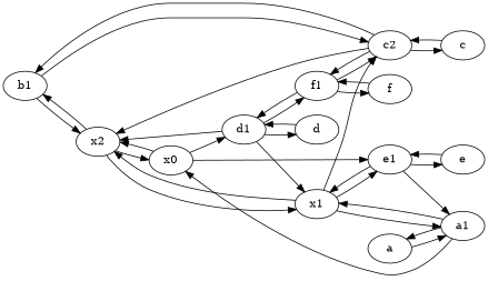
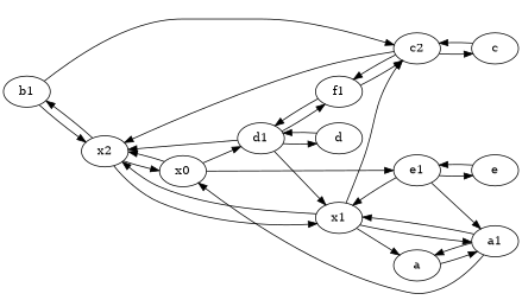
  digraph {
    rankdir=LR
    b1
    x2
    n3 [label=c2]
    x1
    x0
    a1
    e1
    d1
    a
    e
    d
    f1
-   f
    c
    b1 -> x2
    b1 -> n3
    x2 -> b1
    x2 -> x1
    x2 -> x0
-   n3 -> b1
    n3 -> x2
    n3 -> f1
    n3 -> c
    x1 -> x2
    x1 -> n3
    x1 -> a1
-   x1 -> e1
+   x1 -> a
    x0 -> x2
    x0 -> e1
    x0 -> d1
    a1 -> x1
    a1 -> x0
    a1 -> a
    e1 -> x1
    e1 -> a1
    e1 -> e
    d1 -> x2
    d1 -> x1
    d1 -> d
    d1 -> f1
    a -> a1
    e -> e1
    d -> d1
    f1 -> n3
    f1 -> d1
-   f1 -> f
-   f -> f1
    c -> n3
  }
